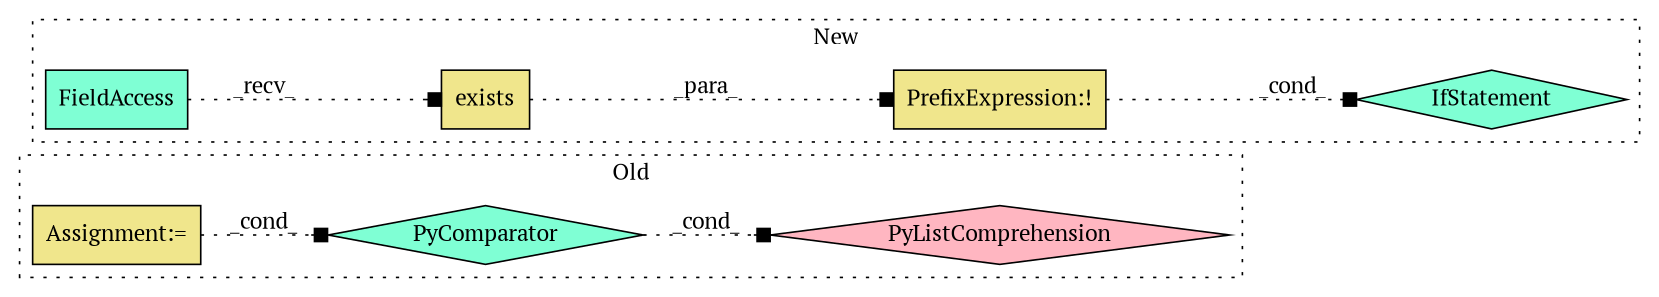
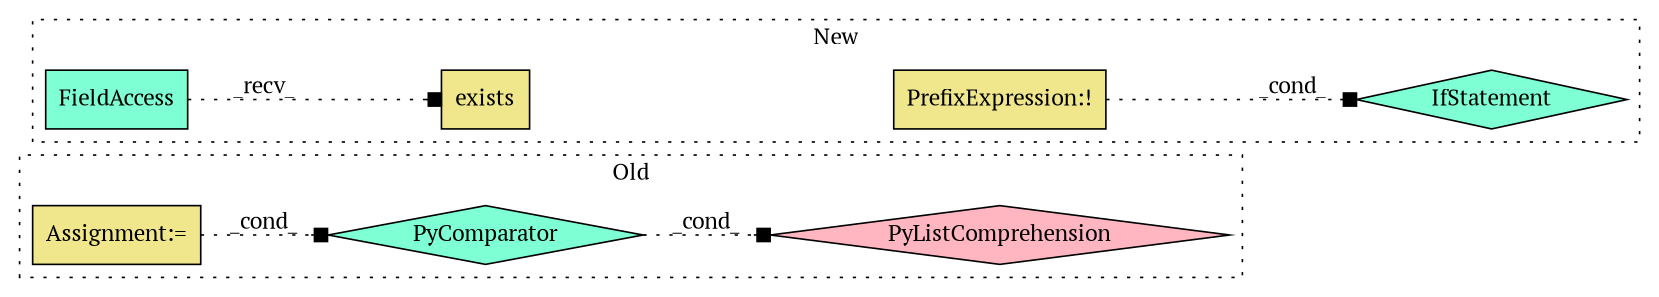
  digraph {
    fontname="PT Serif"
    rankdir=LR
    node [fillcolor=aquamarine fontname="PT Serif" l=31 s=2744 shape=box style=filled]
    edge [arrowhead=box color=black fontname="PT Serif" style=dotted]
    n1 [a=109 fillcolor=lightpink l=106 label=PyListComprehension s=2677 shape=diamond]
    n2 [a=113 label=PyComparator shape=diamond]
    n3 [a=7 fillcolor=khaki label="Assignment:="]
    n4 [a=32 fillcolor=khaki l="7,1" label=exists s="2306,2321"]
    n5 [a=22 l=7 label=FieldAccess s=2298]
    n6 [a=25 l="4,2" label=IfStatement s="2293,2322" shape=diamond]
    n7 [a=38 fillcolor=khaki l=1 label="PrefixExpression:!" s=2297]
    subgraph cluster_1 {
      label=Old
      style=dotted
      n1
      n2
      n3
    }
    subgraph cluster_2 {
      label=New
      style=dotted
      n4
      n5
      n6
      n7
    }
    n2 -> n1 [label=_cond_]
    n3 -> n2 [label=_cond_]
-   n4 -> n7 [label=_para_]
    n5 -> n4 [label=_recv_]
    n7 -> n6 [label=_cond_]
  }
